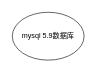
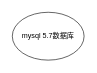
  <mxCell id="0" />
  <mxCell id="1" parent="0" />
- <mxCell id="2" value="mysql 5.9数据库" style="ellipse;whiteSpace=wrap;html=1;" vertex="1" parent="1"><mxGeometry x="20" y="20" width="120" height="80" as="geometry" /></mxCell>
+ <mxCell id="2" value="mysql 5.7数据库" style="ellipse;whiteSpace=wrap;html=1;" vertex="1" parent="1"><mxGeometry x="20" y="20" width="120" height="80" as="geometry" /></mxCell>
